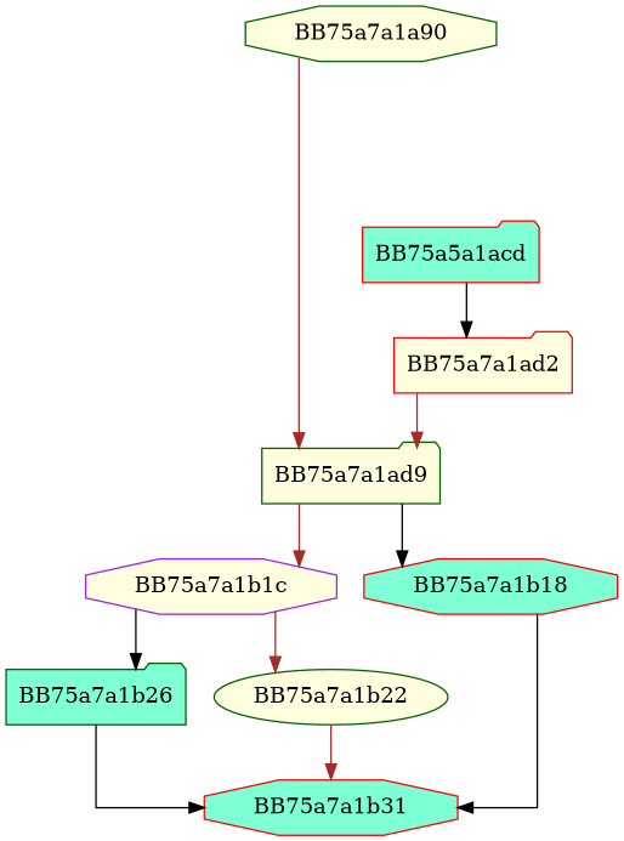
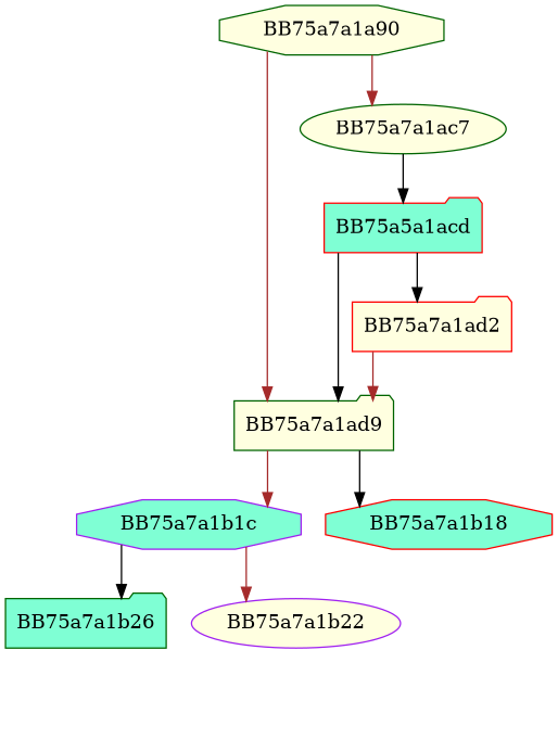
  digraph {
    splines=ortho
    node [color=darkgreen fillcolor=lightyellow shape=folder style=filled]
    edge [color=black]
    BB75a7a1ad9
    BB75a7a1a90 [shape=octagon]
-   BB75a7a1b1c [color=purple shape=octagon]
+   BB75a7a1ac7 [shape=ellipse]
+   BB75a7a1b1c [color=purple fillcolor=aquamarine shape=octagon]
    BB75a7a1b18 [color=red fillcolor=aquamarine shape=octagon]
    n6 [color=red fillcolor=aquamarine label=BB75a5a1acd]
    BB75a7a1b26 [fillcolor=aquamarine]
-   BB75a7a1b22 [shape=ellipse]
-   BB75a7a1b31 [color=red fillcolor=aquamarine shape=octagon]
+   BB75a7a1b22 [color=purple shape=ellipse]
    BB75a7a1ad2 [color=red]
    BB75a7a1ad9 -> BB75a7a1b1c [color=brown]
    BB75a7a1ad9 -> BB75a7a1b18
    BB75a7a1a90 -> BB75a7a1ad9 [color=brown]
+   BB75a7a1a90 -> BB75a7a1ac7 [color=brown]
+   BB75a7a1ac7 -> n6
    BB75a7a1b1c -> BB75a7a1b26
    BB75a7a1b1c -> BB75a7a1b22 [color=brown]
-   BB75a7a1b18 -> BB75a7a1b31
+   n6 -> BB75a7a1ad9
    n6 -> BB75a7a1ad2
-   BB75a7a1b26 -> BB75a7a1b31
-   BB75a7a1b22 -> BB75a7a1b31 [color=brown]
    BB75a7a1ad2 -> BB75a7a1ad9 [color=brown]
  }
